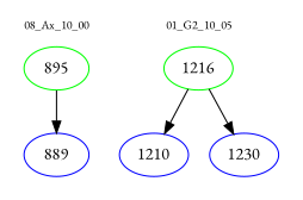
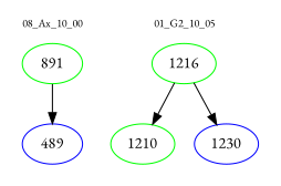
  digraph {
    fontname="EB Garamond"
    node [color=blue fontname="EB Garamond"]
    edge [color=black fontname="EB Garamond"]
-   n1 [color=green label=895]
-   n2 [label=889]
+   n1 [color=green label=891]
+   n2 [label=489]
    n3 [color=green label=1216]
-   n4 [label=1210]
+   n4 [color=green label=1210]
    n5 [label=1230]
    subgraph cluster_1 {
      color=white
      fontsize=10
      label="08_Ax_10_00"
      n1
      n2
    }
    subgraph cluster_2 {
      color=white
      fontsize=10
      label="01_G2_10_05"
      n3
      n4
      n5
    }
    n1 -> n2
    n3 -> n4
    n3 -> n5
  }
